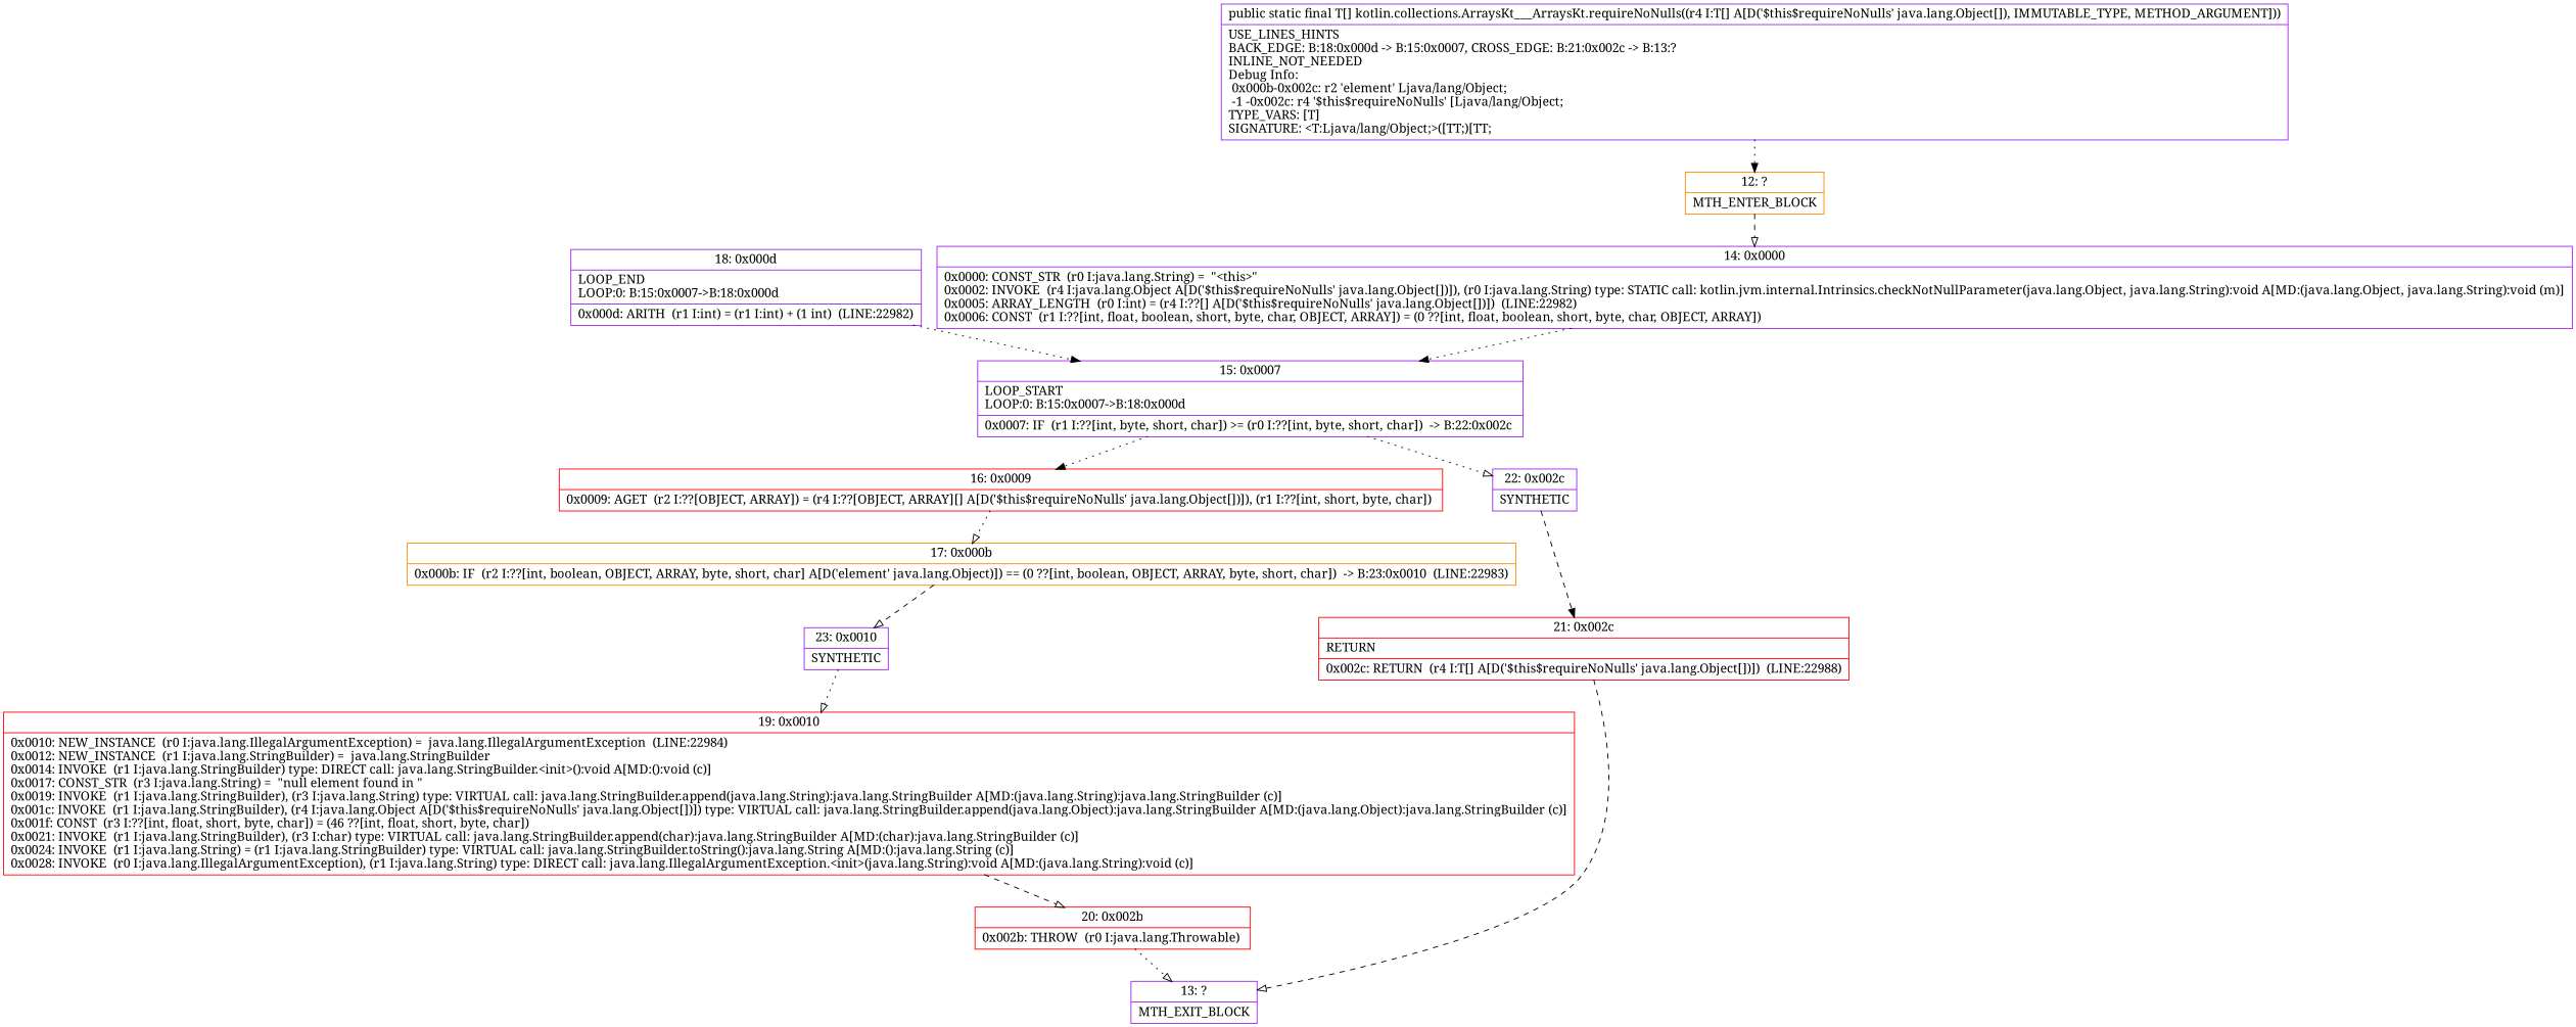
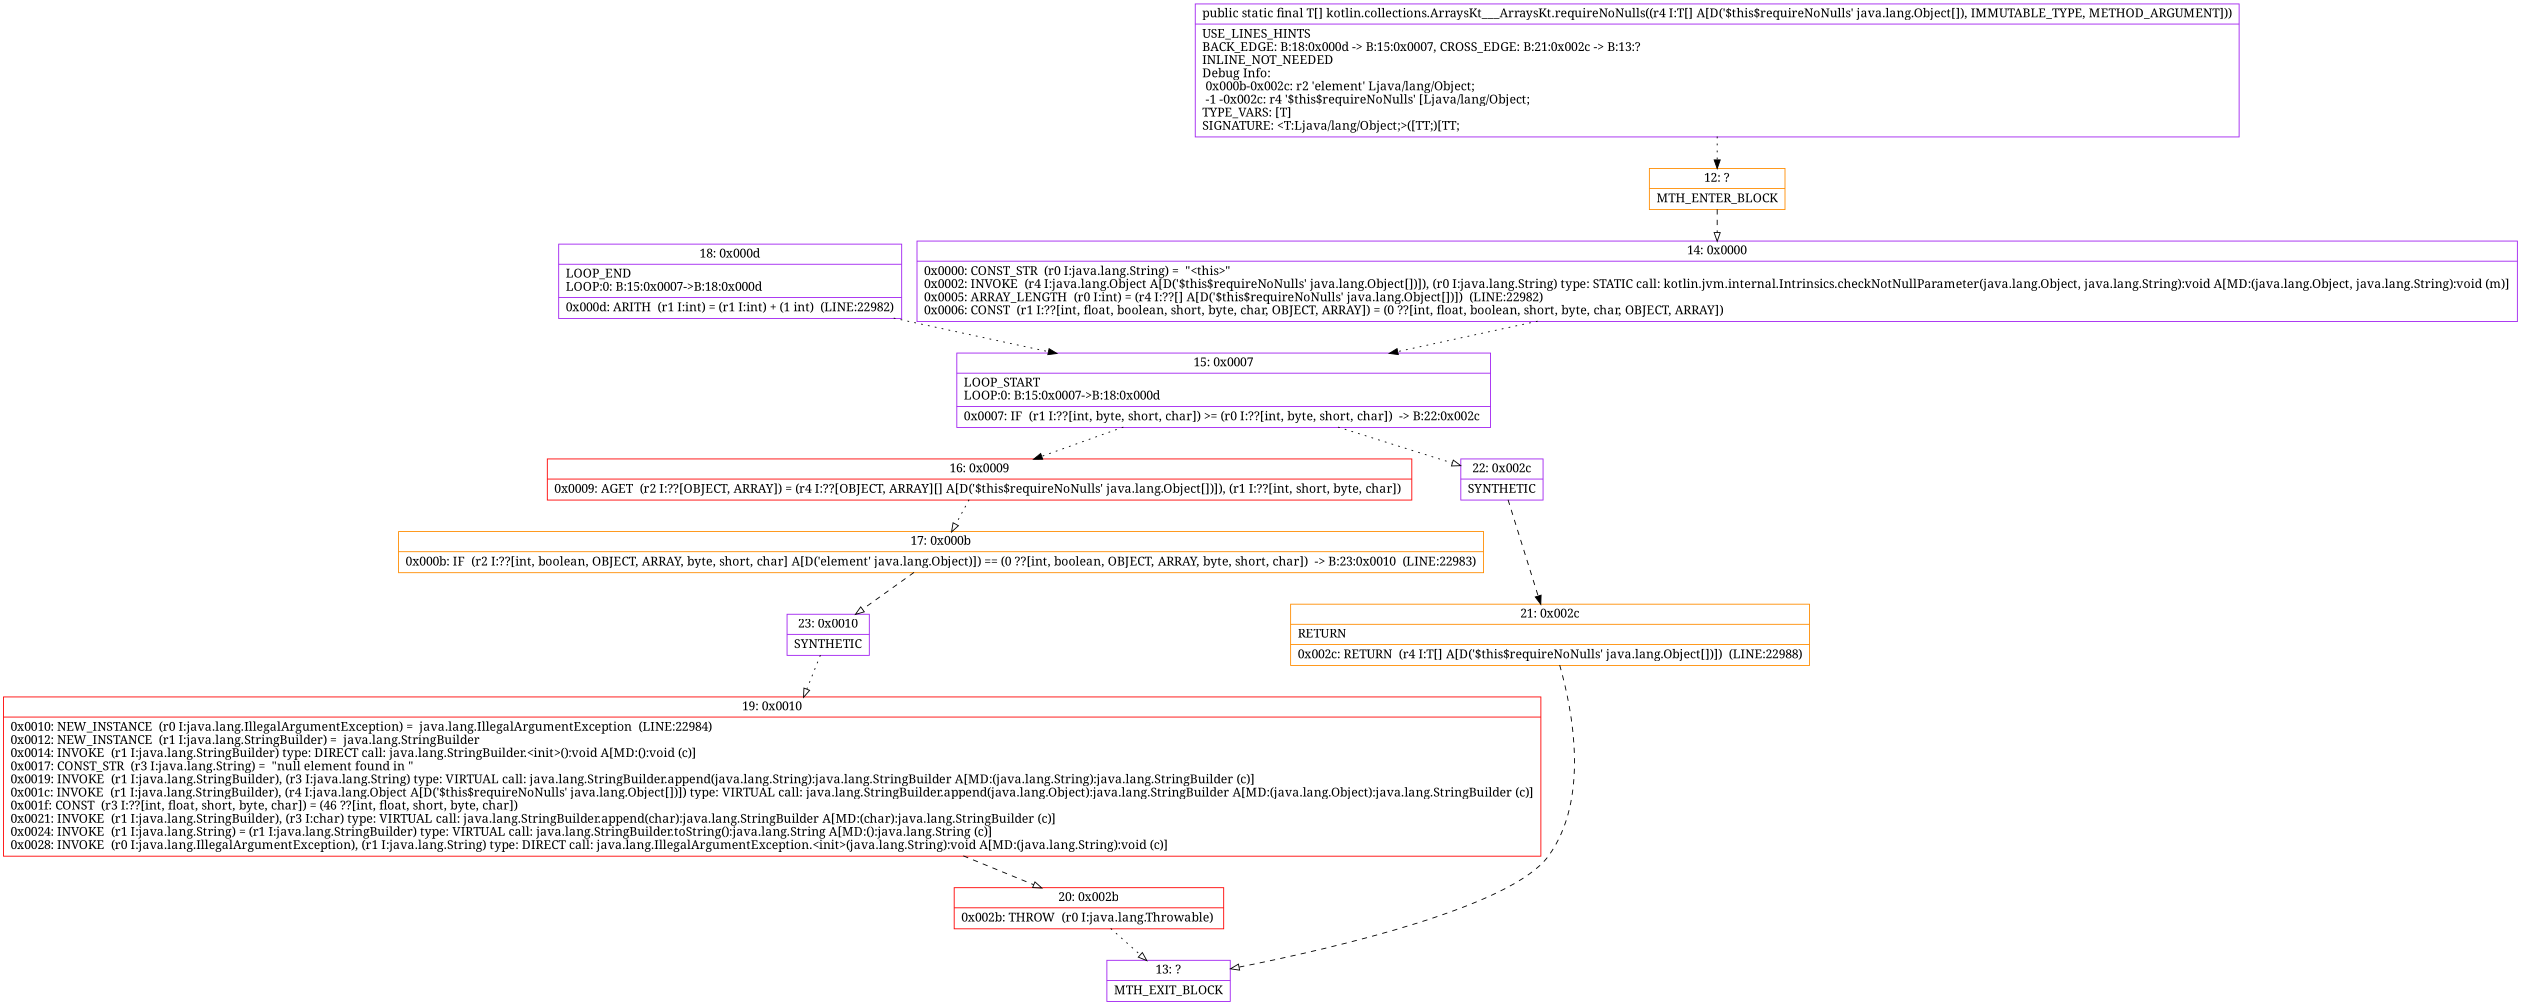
  digraph {
    fontname="Noto Serif"
    node [color=purple fontname="Noto Serif" shape=record]
    edge [arrowhead=onormal fontname="Noto Serif" style=dotted]
    n1 [color=darkorange label="{12\:\ ?|MTH_ENTER_BLOCK\l}"]
    n2 [label="{14\:\ 0x0000|0x0000: CONST_STR  (r0 I:java.lang.String) =  \"\<this\>\" \l0x0002: INVOKE  (r4 I:java.lang.Object A[D('$this$requireNoNulls' java.lang.Object[])]), (r0 I:java.lang.String) type: STATIC call: kotlin.jvm.internal.Intrinsics.checkNotNullParameter(java.lang.Object, java.lang.String):void A[MD:(java.lang.Object, java.lang.String):void (m)]\l0x0005: ARRAY_LENGTH  (r0 I:int) = (r4 I:??[] A[D('$this$requireNoNulls' java.lang.Object[])])  (LINE:22982)\l0x0006: CONST  (r1 I:??[int, float, boolean, short, byte, char, OBJECT, ARRAY]) = (0 ??[int, float, boolean, short, byte, char, OBJECT, ARRAY]) \l}"]
    n3 [label="{15\:\ 0x0007|LOOP_START\lLOOP:0: B:15:0x0007\-\>B:18:0x000d\l|0x0007: IF  (r1 I:??[int, byte, short, char]) \>= (r0 I:??[int, byte, short, char])  \-\> B:22:0x002c \l}"]
    n4 [color=red label="{16\:\ 0x0009|0x0009: AGET  (r2 I:??[OBJECT, ARRAY]) = (r4 I:??[OBJECT, ARRAY][] A[D('$this$requireNoNulls' java.lang.Object[])]), (r1 I:??[int, short, byte, char]) \l}"]
    n5 [label="{22\:\ 0x002c|SYNTHETIC\l}"]
    n6 [color=darkorange label="{17\:\ 0x000b|0x000b: IF  (r2 I:??[int, boolean, OBJECT, ARRAY, byte, short, char] A[D('element' java.lang.Object)]) == (0 ??[int, boolean, OBJECT, ARRAY, byte, short, char])  \-\> B:23:0x0010  (LINE:22983)\l}"]
-   n7 [color=red label="{21\:\ 0x002c|RETURN\l|0x002c: RETURN  (r4 I:T[] A[D('$this$requireNoNulls' java.lang.Object[])])  (LINE:22988)\l}"]
+   n7 [color=darkorange label="{21\:\ 0x002c|RETURN\l|0x002c: RETURN  (r4 I:T[] A[D('$this$requireNoNulls' java.lang.Object[])])  (LINE:22988)\l}"]
    n8 [label="{23\:\ 0x0010|SYNTHETIC\l}"]
    n9 [label="{18\:\ 0x000d|LOOP_END\lLOOP:0: B:15:0x0007\-\>B:18:0x000d\l|0x000d: ARITH  (r1 I:int) = (r1 I:int) + (1 int)  (LINE:22982)\l}"]
    n10 [color=red label="{19\:\ 0x0010|0x0010: NEW_INSTANCE  (r0 I:java.lang.IllegalArgumentException) =  java.lang.IllegalArgumentException  (LINE:22984)\l0x0012: NEW_INSTANCE  (r1 I:java.lang.StringBuilder) =  java.lang.StringBuilder \l0x0014: INVOKE  (r1 I:java.lang.StringBuilder) type: DIRECT call: java.lang.StringBuilder.\<init\>():void A[MD:():void (c)]\l0x0017: CONST_STR  (r3 I:java.lang.String) =  \"null element found in \" \l0x0019: INVOKE  (r1 I:java.lang.StringBuilder), (r3 I:java.lang.String) type: VIRTUAL call: java.lang.StringBuilder.append(java.lang.String):java.lang.StringBuilder A[MD:(java.lang.String):java.lang.StringBuilder (c)]\l0x001c: INVOKE  (r1 I:java.lang.StringBuilder), (r4 I:java.lang.Object A[D('$this$requireNoNulls' java.lang.Object[])]) type: VIRTUAL call: java.lang.StringBuilder.append(java.lang.Object):java.lang.StringBuilder A[MD:(java.lang.Object):java.lang.StringBuilder (c)]\l0x001f: CONST  (r3 I:??[int, float, short, byte, char]) = (46 ??[int, float, short, byte, char]) \l0x0021: INVOKE  (r1 I:java.lang.StringBuilder), (r3 I:char) type: VIRTUAL call: java.lang.StringBuilder.append(char):java.lang.StringBuilder A[MD:(char):java.lang.StringBuilder (c)]\l0x0024: INVOKE  (r1 I:java.lang.String) = (r1 I:java.lang.StringBuilder) type: VIRTUAL call: java.lang.StringBuilder.toString():java.lang.String A[MD:():java.lang.String (c)]\l0x0028: INVOKE  (r0 I:java.lang.IllegalArgumentException), (r1 I:java.lang.String) type: DIRECT call: java.lang.IllegalArgumentException.\<init\>(java.lang.String):void A[MD:(java.lang.String):void (c)]\l}"]
    n11 [color=red label="{20\:\ 0x002b|0x002b: THROW  (r0 I:java.lang.Throwable) \l}"]
    n12 [label="{13\:\ ?|MTH_EXIT_BLOCK\l}"]
    n13 [label="{public static final T[] kotlin.collections.ArraysKt___ArraysKt.requireNoNulls((r4 I:T[] A[D('$this$requireNoNulls' java.lang.Object[]), IMMUTABLE_TYPE, METHOD_ARGUMENT]))  | USE_LINES_HINTS\lBACK_EDGE: B:18:0x000d \-\> B:15:0x0007, CROSS_EDGE: B:21:0x002c \-\> B:13:?\lINLINE_NOT_NEEDED\lDebug Info:\l  0x000b\-0x002c: r2 'element' Ljava\/lang\/Object;\l  \-1 \-0x002c: r4 '$this$requireNoNulls' [Ljava\/lang\/Object;\lTYPE_VARS: [T]\lSIGNATURE: \<T:Ljava\/lang\/Object;\>([TT;)[TT;\l}"]
    n1 -> n2 [style=dashed]
    n2 -> n3 [arrowhead=normal]
    n3 -> n4 [arrowhead=normal]
    n3 -> n5
    n4 -> n6
    n5 -> n7 [arrowhead=normal style=dashed]
    n6 -> n8 [style=dashed]
    n7 -> n12 [style=dashed]
    n8 -> n10
    n9 -> n3 [arrowhead=normal]
    n10 -> n11 [style=dashed]
    n11 -> n12
    n13 -> n1 [arrowhead=normal]
  }
